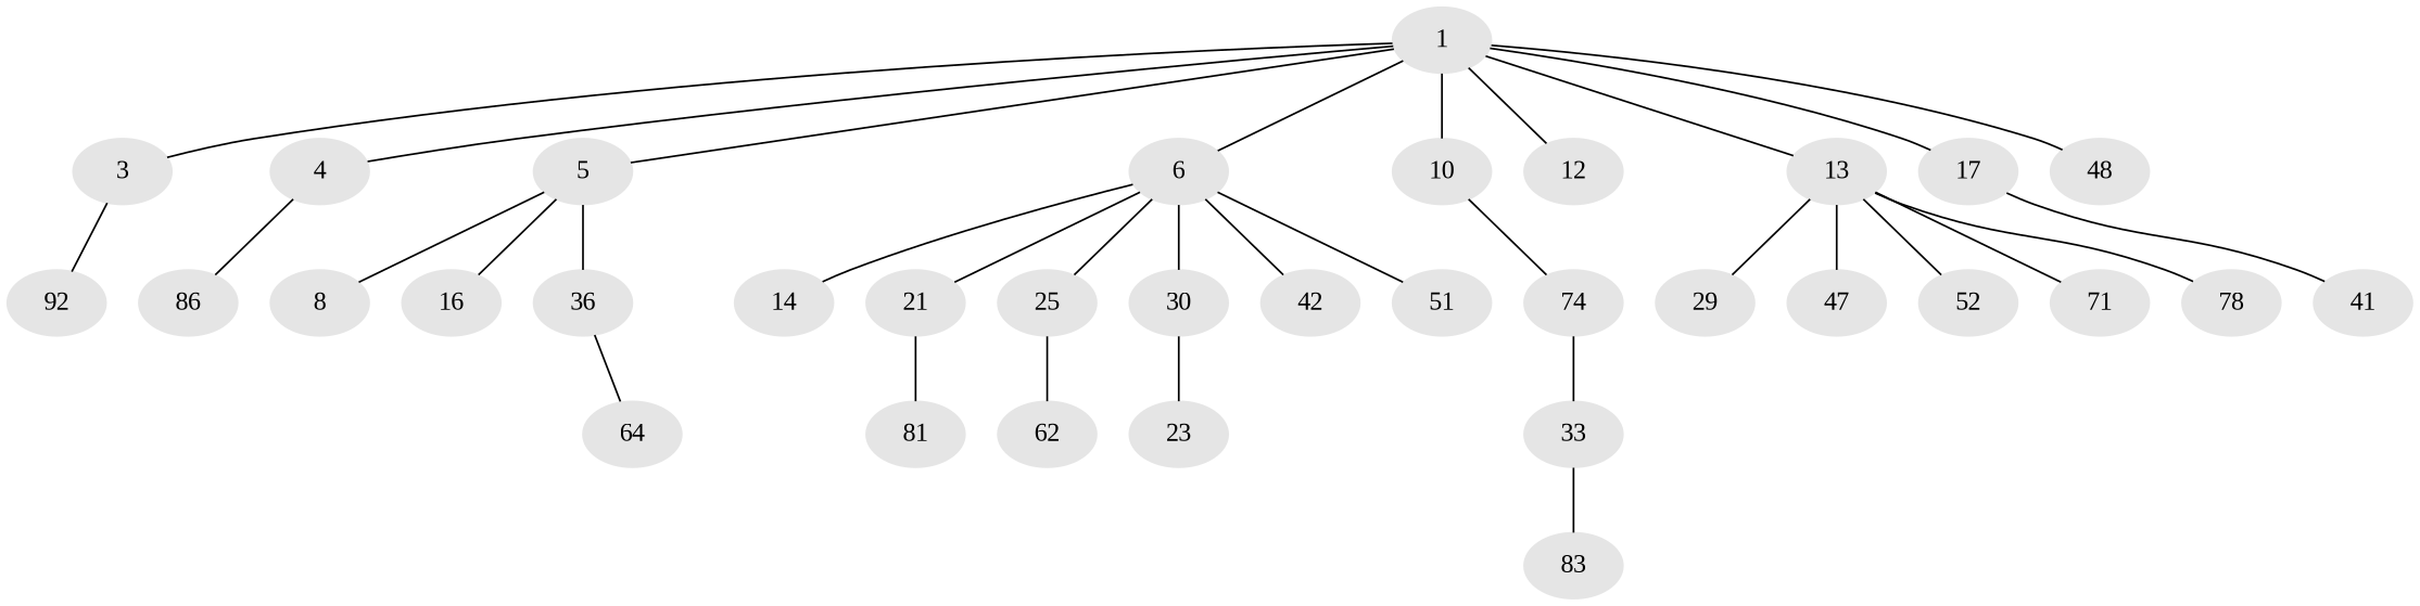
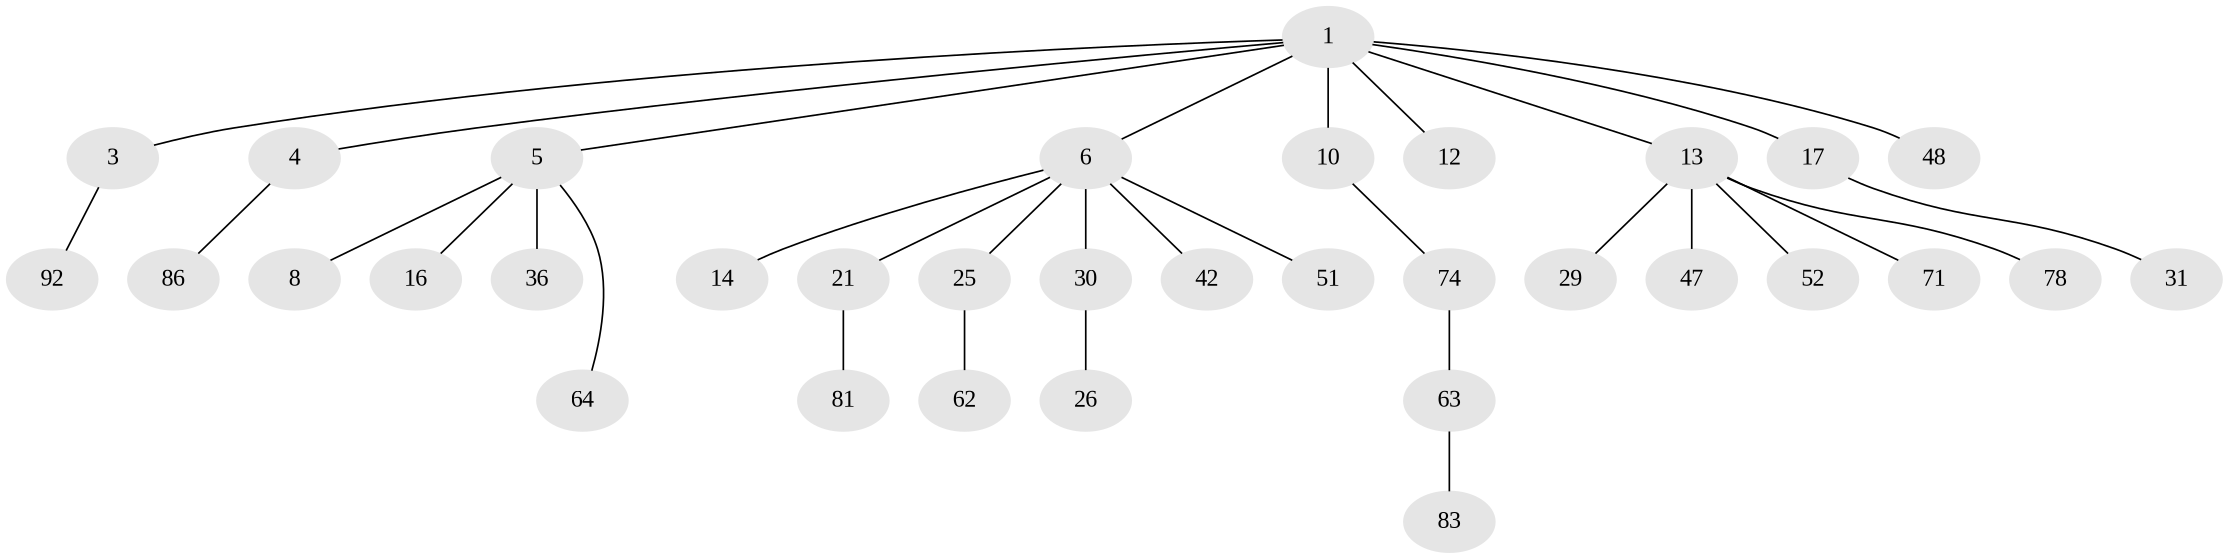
  graph {
    fontname="Liberation Serif"
    node [color=gray90 fontname="Liberation Serif" style=filled]
    edge [fontname="Liberation Serif"]
    1 [super="+2"]
    3 [super="+77+79+37"]
    4 [super="+53"]
    5 [super="+11+22+34+7+32"]
    6 [super="+9"]
    10 [super="+56+28"]
    12 [super="+26+50"]
    13 [super="+57+15"]
    17 [super="+49"]
    48 [super="+69"]
    n11 [label=92]
    n12 [label=86]
    8 [super="+33+68+31"]
    16 [super="+38+24+43"]
    36
    64
    14 [super="+27"]
    21 [super="+46"]
    25 [super="+44+67"]
    30
    42
    51
    74
    29 [super="+84"]
    47
    52
    71
    78
-   41 [super="+73"]
+   41 [super="+73" label=31]
    81
-   23 [super="+75+40"]
+   23 [super="+75+40" label=26]
    62
-   63 [super="+65" label=33]
+   63 [super="+65"]
    83
    1 -- 3
    1 -- 4
    1 -- 5
    1 -- 6
    1 -- 10
    1 -- 12
    1 -- 13
    1 -- 17
    1 -- 48
    3 -- n11
    4 -- n12
    5 -- 8
    5 -- 16
    5 -- 36
-   36 -- 64
+   5 -- 64
    6 -- 14
    6 -- 21
    6 -- 25
    6 -- 30
    6 -- 42
    6 -- 51
    10 -- 74
    13 -- 29
    13 -- 47
    13 -- 52
    13 -- 71
    13 -- 78
    17 -- 41
    21 -- 81
    25 -- 62
    30 -- 23
    74 -- 63
    63 -- 83
  }
